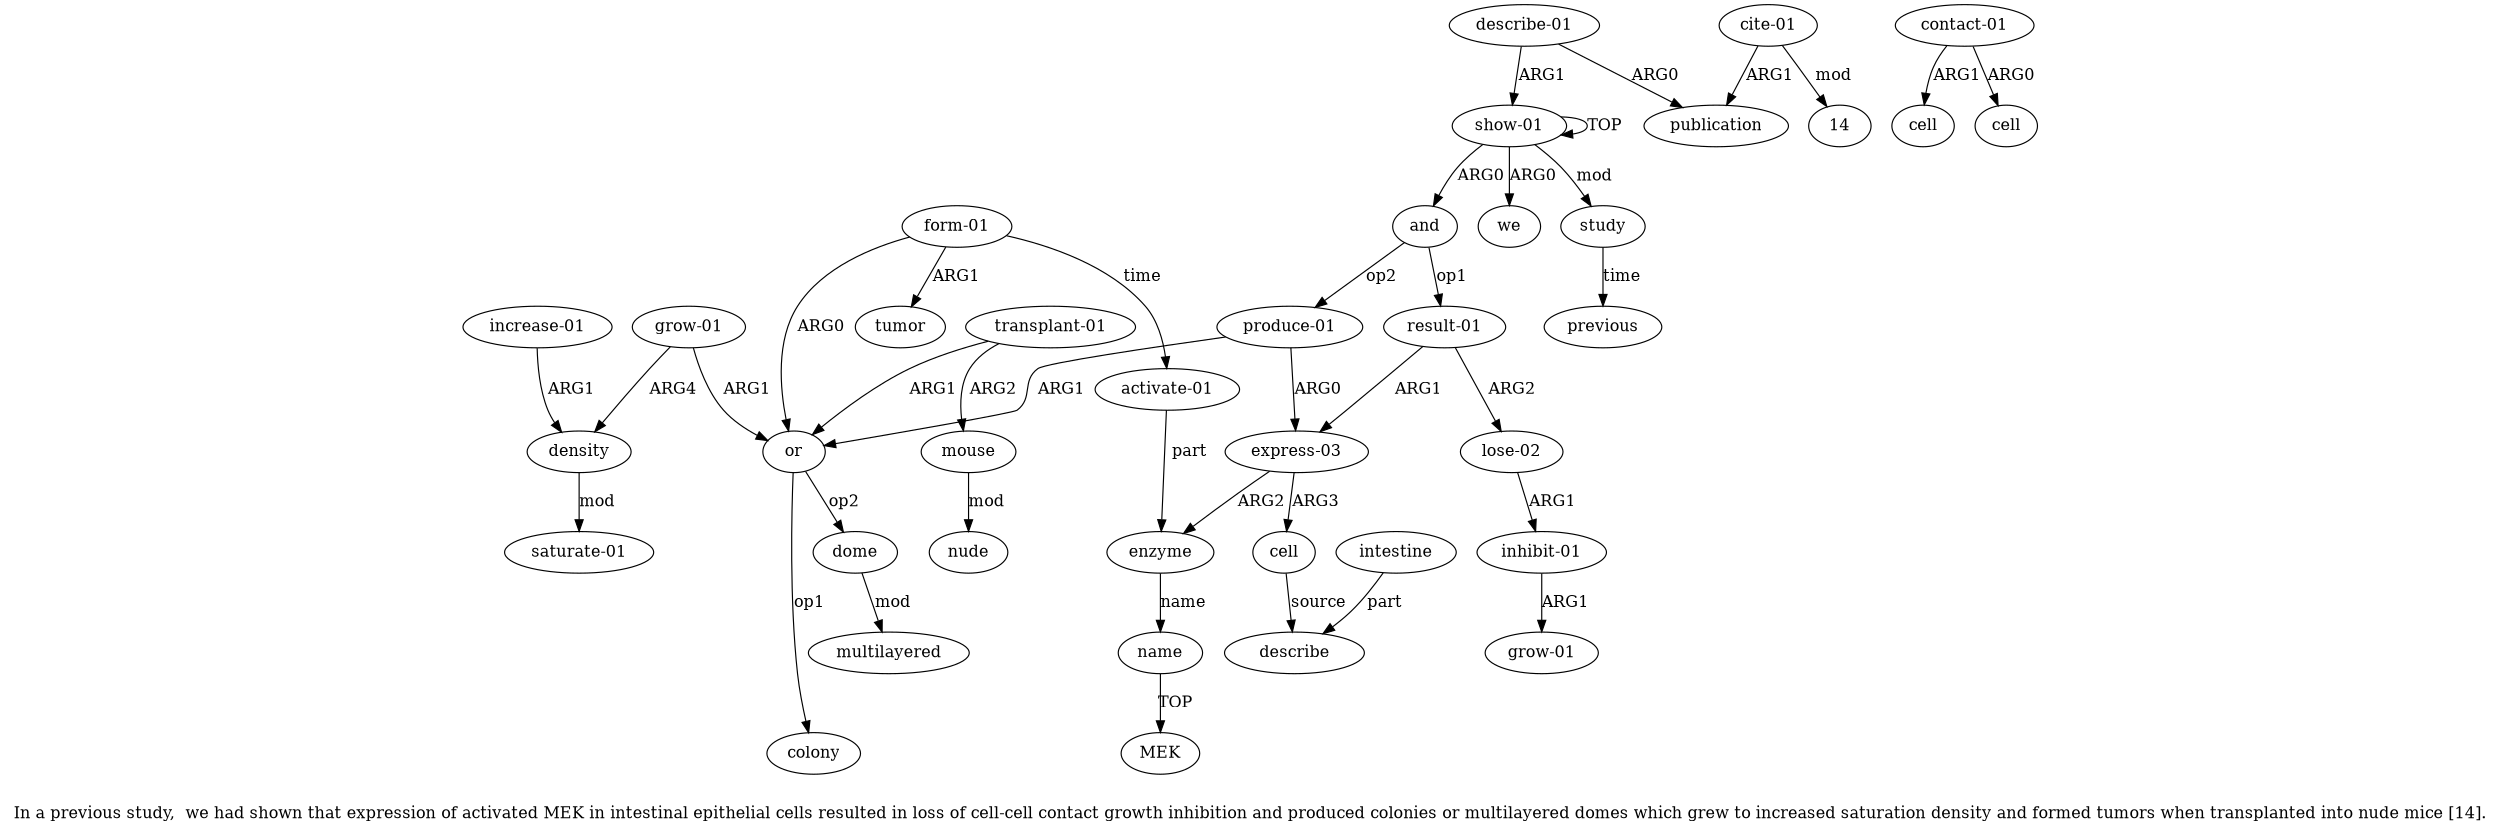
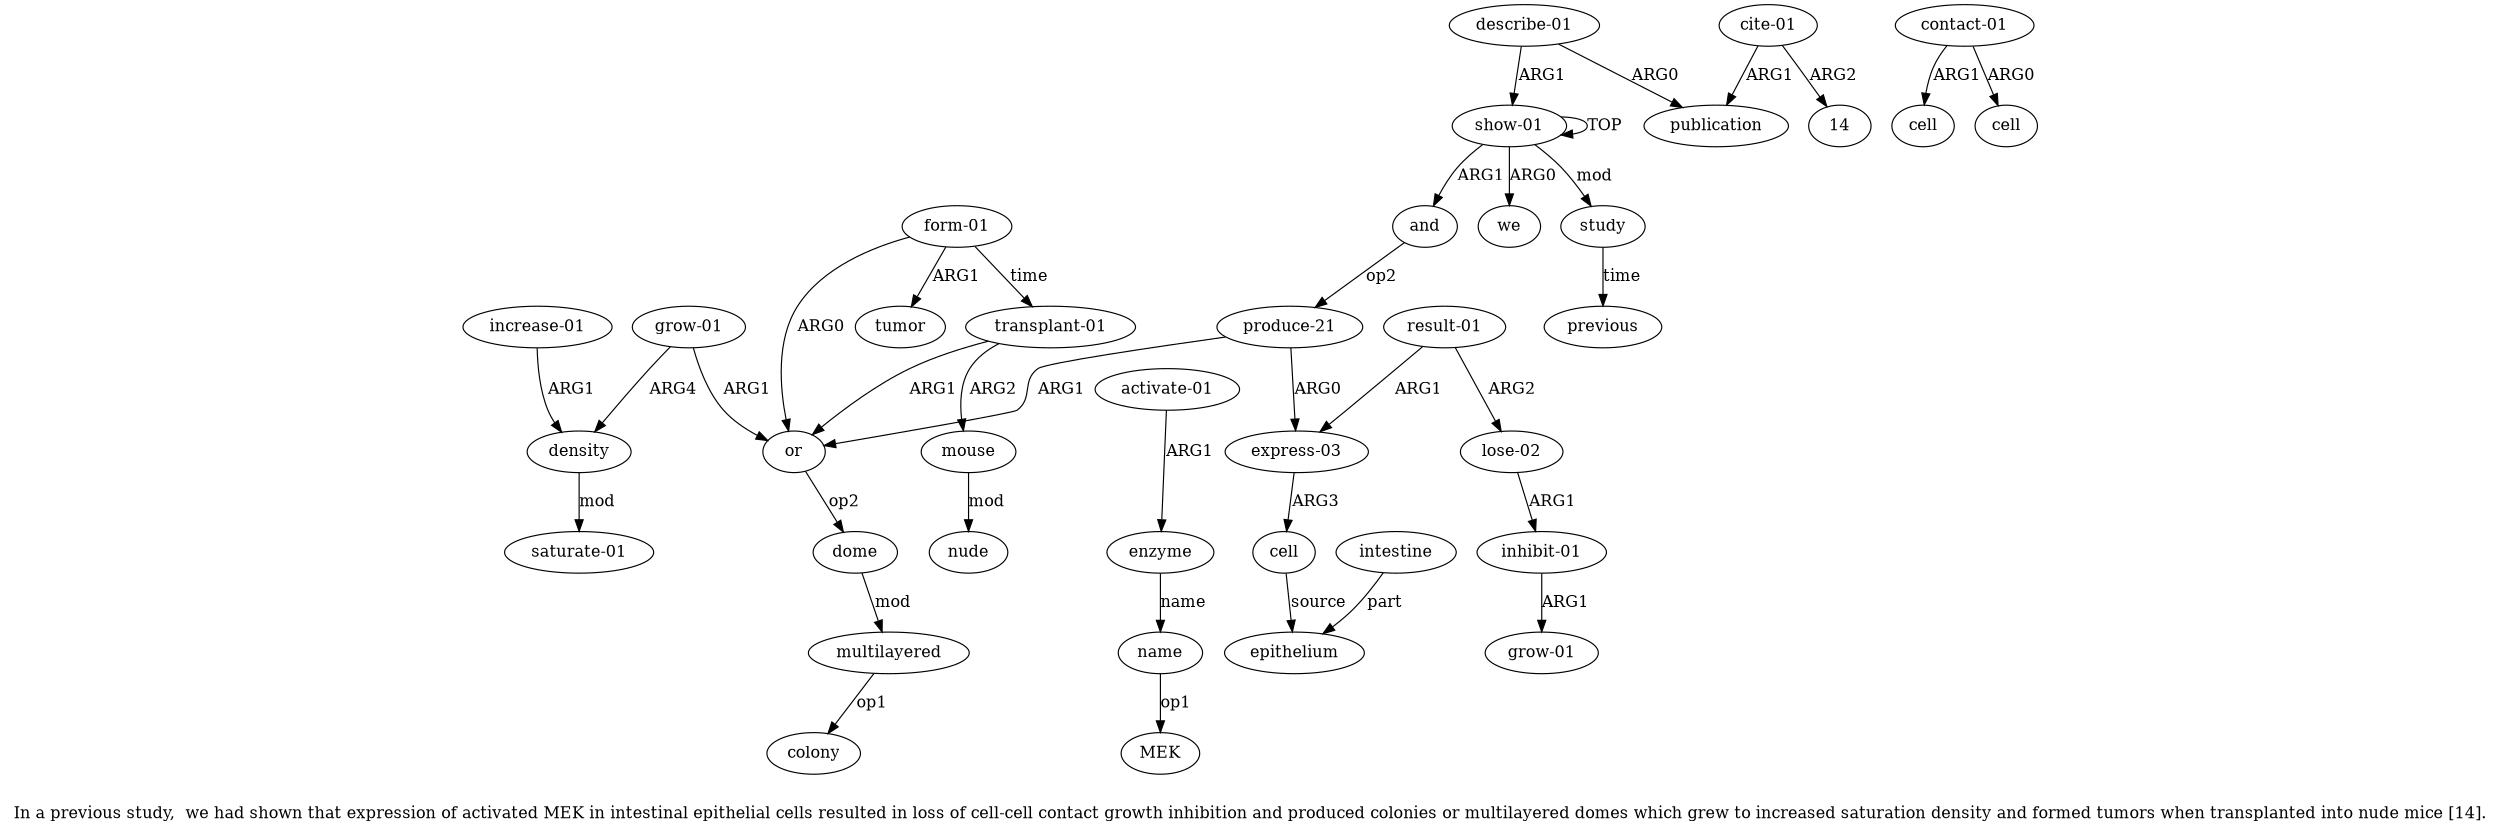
  digraph {
    label="In a previous study,  we had shown that expression of activated MEK in intestinal epithelial cells resulted in loss of cell-cell contact growth inhibition and produced colonies or multilayered domes which grew to increased saturation density and formed tumors when transplanted into nude mice [14]."
    node [color=black gold_ind=-1 gold_label=cell test_ind=-1 test_label=cell]
    edge [color=black gold_label=ARG1 test_label=ARG1]
    n1 [gold_ind=20 gold_label=dome label=dome test_ind=20 test_label=dome]
    n2 [gold_ind=21 gold_label=multilayered label=multilayered test_ind=21 test_label=multilayered]
    n3 [gold_ind=22 gold_label="grow-01" label="grow-01" test_ind=22 test_label="grow-01"]
    n4 [gold_ind=23 gold_label=density label=density test_ind=23 test_label=density]
    n5 [gold_ind=18 gold_label=or label=or test_ind=18 test_label=or]
    n6 [gold_ind=24 gold_label="saturate-01" label="saturate-01" test_ind=24 test_label="saturate-01"]
    n7 [gold_ind=19 gold_label=colony label=colony test_ind=19 test_label=colony]
    n8 [gold_ind=25 gold_label="increase-01" label="increase-01" test_ind=25 test_label="increase-01"]
    n9 [gold_ind=26 gold_label="form-01" label="form-01" test_ind=26 test_label="form-01"]
    n10 [gold_ind=27 gold_label=tumor label=tumor test_ind=27 test_label=tumor]
    n11 [gold_ind=28 gold_label="transplant-01" label="transplant-01" test_ind=28 test_label="transplant-01"]
    n12 [gold_ind=29 gold_label=mouse label=mouse test_ind=29 test_label=mouse]
    n13 [gold_ind=30 gold_label=nude label=nude test_ind=30 test_label=nude]
    n14 [gold_ind=31 gold_label=study label=study test_ind=31 test_label=study]
    n15 [gold_ind=32 gold_label=previous label=previous test_ind=32 test_label=previous]
    n16 [gold_label=MEK label=MEK test_label=MEK]
    n17 [gold_ind=33 gold_label="describe-01" label="describe-01" test_ind=33 test_label="describe-01"]
    n18 [gold_ind=34 gold_label=publication label=publication test_ind=34 test_label=publication]
    n19 [gold_ind=0 gold_label="show-01" label="show-01" test_ind=0 test_label="show-01"]
    n20 [gold_ind=1 gold_label=we label=we test_ind=1 test_label=we]
    n21 [gold_ind=2 gold_label=and label=and test_ind=2 test_label=and]
-   n22 [gold_ind=17 gold_label="produce-01" label="produce-01" test_ind=17 test_label="produce-01"]
+   n22 [gold_ind=17 gold_label="produce-01" label="produce-21" test_ind=17 test_label="produce-01"]
    n23 [gold_ind=3 gold_label="result-01" label="result-01" test_ind=3 test_label="result-01"]
    n24 [gold_ind=35 gold_label="cite-01" label="cite-01" test_ind=35 test_label="cite-01"]
    n25 [gold_label=14 label=14 test_label=14]
    n26 [gold_ind=15 label=cell test_ind=15]
    n27 [gold_ind=14 label=cell test_ind=14]
    n28 [gold_ind=4 gold_label="express-03" label="express-03" test_ind=4 test_label="express-03"]
    n29 [gold_ind=5 gold_label=enzyme label=enzyme test_ind=5 test_label=enzyme]
    n30 [gold_ind=8 label=cell test_ind=8]
    n31 [gold_ind=6 gold_label=name label=name test_ind=6 test_label=name]
-   n32 [gold_ind=9 gold_label=epithelium label=describe test_ind=9 test_label=epithelium]
+   n32 [gold_ind=9 gold_label=epithelium label=epithelium test_ind=9 test_label=epithelium]
    n33 [gold_ind=16 gold_label="grow-01" label="grow-01" test_ind=16 test_label="grow-01"]
    n34 [gold_ind=11 gold_label="lose-02" label="lose-02" test_ind=11 test_label="lose-02"]
    n35 [gold_ind=12 gold_label="inhibit-01" label="inhibit-01" test_ind=12 test_label="inhibit-01"]
    n36 [gold_ind=13 gold_label="contact-01" label="contact-01" test_ind=13 test_label="contact-01"]
    n37 [gold_ind=10 gold_label=intestine label=intestine test_ind=10 test_label=intestine]
    n38 [gold_ind=7 gold_label="activate-01" label="activate-01" test_ind=7 test_label="activate-01"]
    n1 -> n2 [gold_label=mod label=mod test_label=mod]
    n3 -> n4 [gold_label=ARG4 label=ARG4 test_label=ARG4]
    n3 -> n5 [label=ARG1]
    n4 -> n6 [gold_label=mod label=mod test_label=mod]
    n5 -> n1 [gold_label=op2 label=op2 test_label=op2]
-   n5 -> n7 [gold_label=op1 label=op1 test_label=op1]
+   n2 -> n7 [gold_label=op1 label=op1 test_label=op1]
    n8 -> n4 [label=ARG1]
    n9 -> n5 [gold_label=ARG0 label=ARG0 test_label=ARG0]
    n9 -> n10 [label=ARG1]
-   n9 -> n38 [gold_label=time label=time test_label=time]
+   n9 -> n11 [gold_label=time label=time test_label=time]
    n11 -> n5 [label=ARG1]
    n11 -> n12 [gold_label=ARG2 label=ARG2 test_label=ARG2]
    n12 -> n13 [gold_label=mod label=mod test_label=mod]
    n14 -> n15 [gold_label=time label=time test_label=time]
    n17 -> n18 [gold_label=ARG0 label=ARG0 test_label=ARG0]
    n17 -> n19 [label=ARG1]
    n19 -> n14 [gold_label=medium label=mod test_label=medium]
    n19 -> n19 [gold_label=TOP label=TOP test_label=TOP]
    n19 -> n20 [gold_label=ARG0 label=ARG0 test_label=ARG0]
-   n19 -> n21 [label=ARG0]
+   n19 -> n21 [label=ARG1]
    n21 -> n22 [gold_label=op2 label=op2 test_label=op2]
-   n21 -> n23 [gold_label=op1 label=op1 test_label=op1]
    n22 -> n5 [label=ARG1]
    n22 -> n28 [gold_label=ARG0 label=ARG0 test_label=ARG0]
    n23 -> n28 [label=ARG1]
    n23 -> n34 [gold_label=ARG2 label=ARG2 test_label=ARG2]
    n24 -> n18 [label=ARG1]
-   n24 -> n25 [gold_label=ARG2 label=mod test_label=ARG2]
-   n28 -> n29 [gold_label=ARG2 label=ARG2 test_label=ARG2]
+   n24 -> n25 [gold_label=ARG2 label=ARG2 test_label=ARG2]
    n28 -> n30 [gold_label=ARG3 label=ARG3 test_label=ARG3]
    n29 -> n31 [gold_label=name label=name test_label=name]
    n30 -> n32 [gold_label=source label=source test_label=source]
-   n31 -> n16 [gold_label=op1 label=TOP test_label=op1]
+   n31 -> n16 [gold_label=op1 label=op1 test_label=op1]
    n34 -> n35 [label=ARG1]
    n35 -> n33 [label=ARG1]
    n36 -> n26 [label=ARG1]
    n36 -> n27 [gold_label=ARG0 label=ARG0 test_label=ARG0]
    n37 -> n32 [gold_label=part label=part test_label=part]
-   n38 -> n29 [label=part]
+   n38 -> n29 [label=ARG1]
  }
